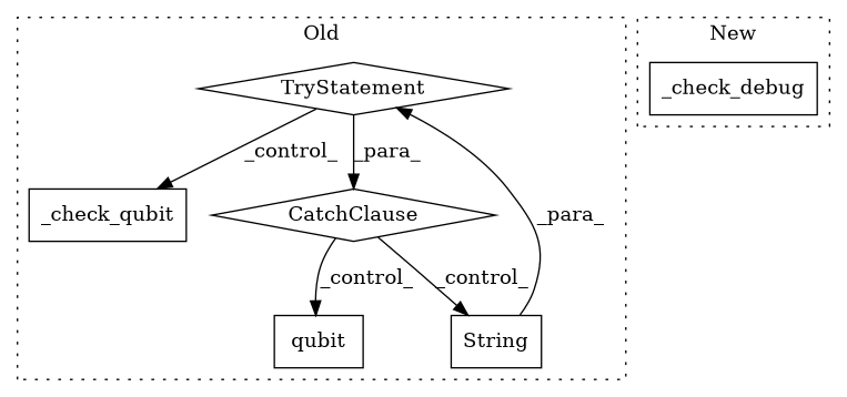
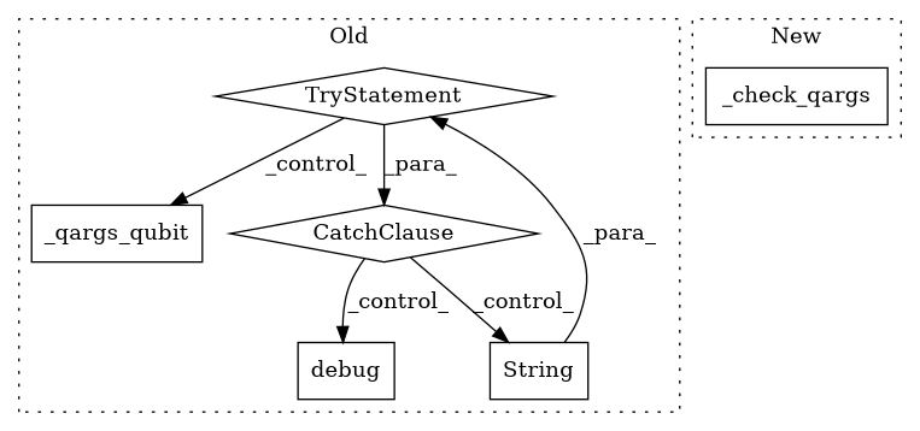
  digraph {
    node [a=32 l="13,1" shape=box]
-   n1 [label=_check_qubit s="2751,2776"]
+   n1 [label=_qargs_qubit s="2751,2776"]
    n2 [a=54 l=4 label=TryStatement s=2734 shape=diamond]
-   n3 [l="6,1" label=qubit s="2830,2845"]
+   n3 [l="6,1" label=debug s="2830,2845"]
    n4 [l="7,1" label=String s="2836,2844"]
    n5 [a=12 l="11,2" label=CatchClause s="2786,2813" shape=diamond]
-   n6 [label=_check_debug s="2529,2565"]
+   n6 [label=_check_qargs s="2529,2565"]
    subgraph cluster_1 {
      label=Old
      style=dotted
      n1
      n2
      n3
      n4
      n5
    }
    subgraph cluster_2 {
      label=New
      style=dotted
      n6
    }
    n2 -> n1 [label=_control_]
    n2 -> n5 [label=_para_]
    n4 -> n2 [label=_para_]
    n5 -> n3 [label=_control_]
    n5 -> n4 [label=_control_]
  }
